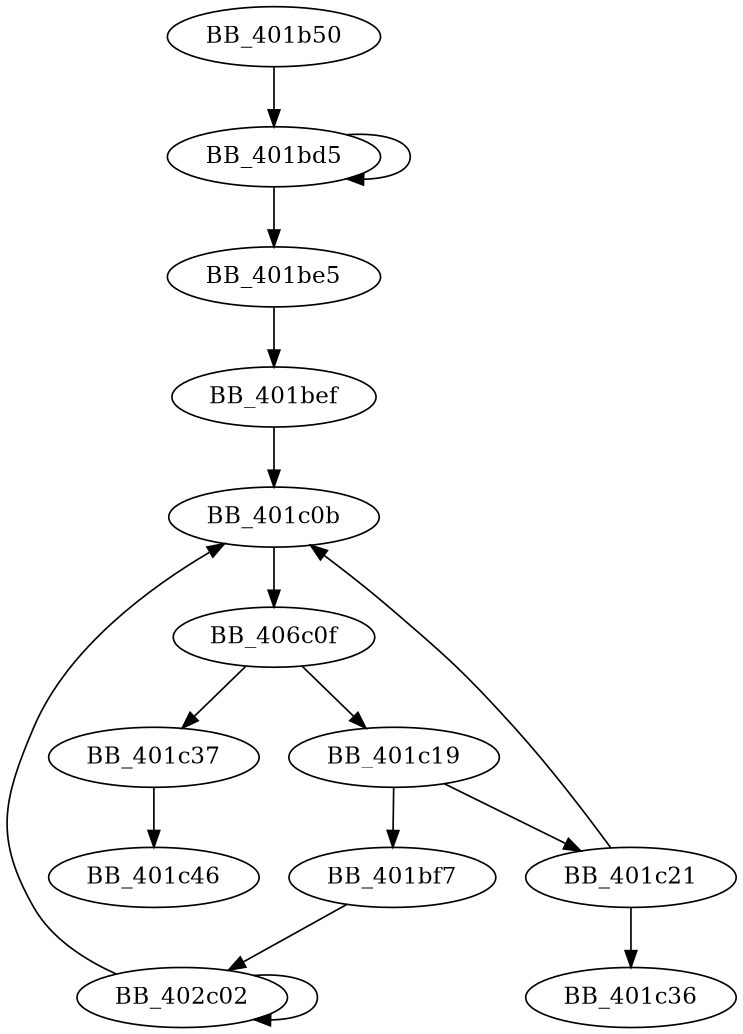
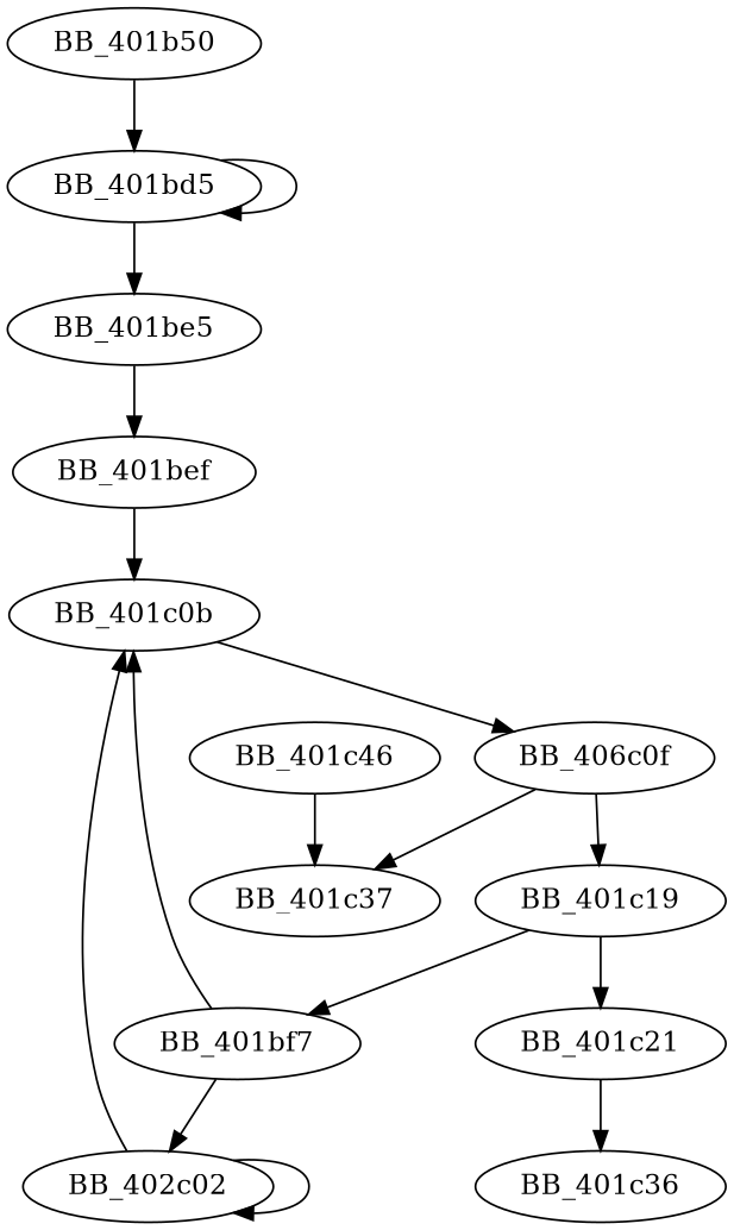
  digraph {
    BB_401b50
    BB_401bd5
    BB_401be5
    BB_401bef
    BB_401c0b
    n6 [label=BB_402c02]
    BB_401bf7
    n8 [label=BB_406c0f]
    BB_401c19
    BB_401c37
    BB_401c21
    BB_401c46
    n13 [label=BB_401c36]
    BB_401b50 -> BB_401bd5
    BB_401bd5 -> BB_401bd5
    BB_401bd5 -> BB_401be5
    BB_401be5 -> BB_401bef
    BB_401bef -> BB_401c0b
    BB_401c0b -> n8
    n6 -> BB_401c0b
    n6 -> n6
-   BB_401c21 -> BB_401c0b
+   BB_401bf7 -> BB_401c0b
    BB_401bf7 -> n6
    n8 -> BB_401c19
    n8 -> BB_401c37
    BB_401c19 -> BB_401bf7
    BB_401c19 -> BB_401c21
-   BB_401c37 -> BB_401c46
+   BB_401c46 -> BB_401c37
    BB_401c21 -> n13
  }
